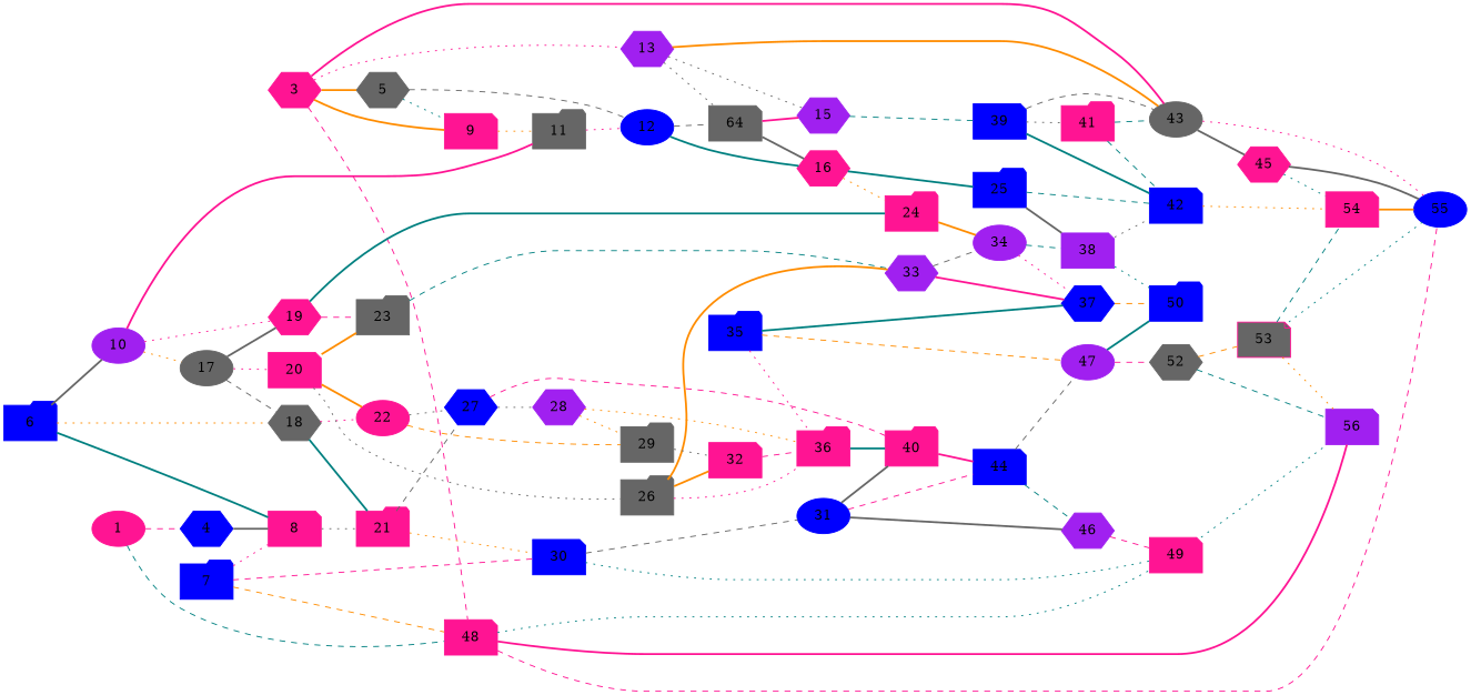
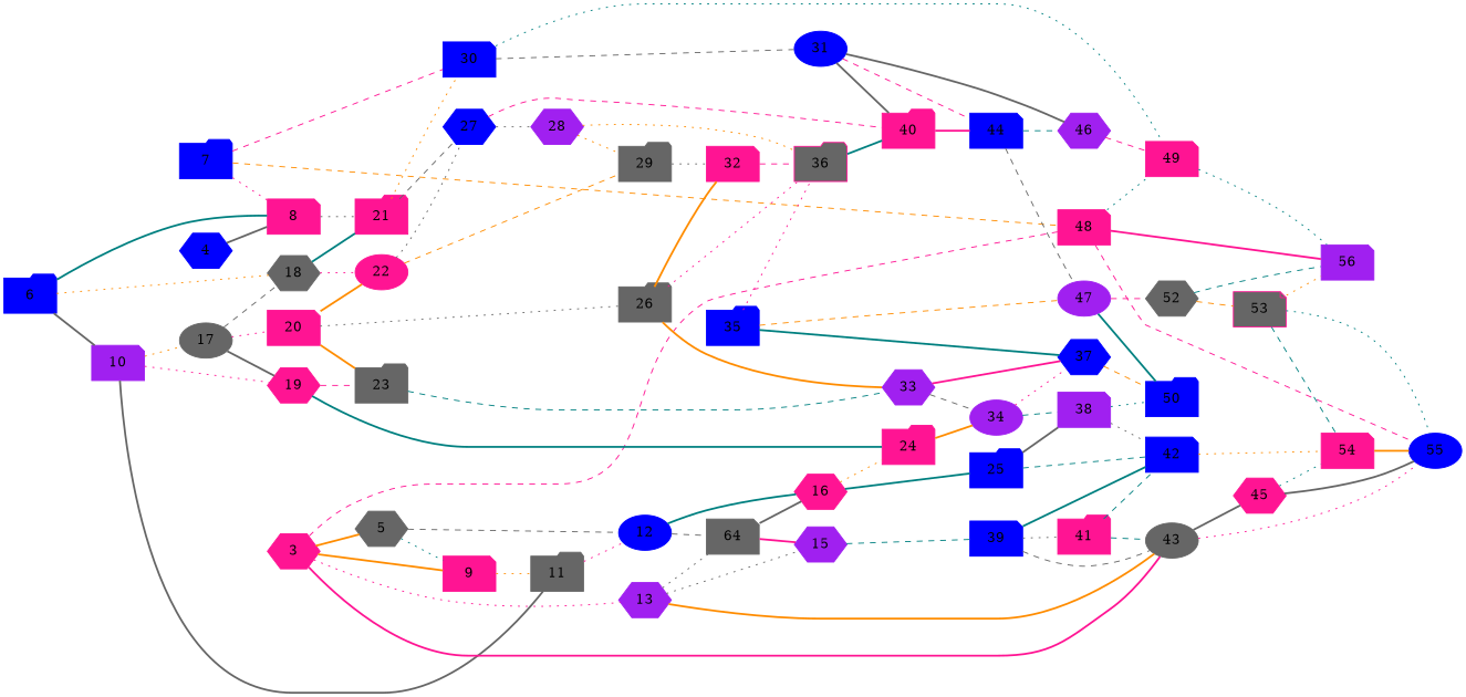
  graph {
    rankdir=LR
    node [color=deeppink shape=hexagon style=filled]
    edge [color=gray40 style=dotted weight=1.0]
-   1 [shape=ellipse]
    4 [color=blue]
    48 [shape=note]
    8 [shape=note]
    49 [shape=note]
    55 [color=blue shape=ellipse]
    56 [color=purple shape=note]
    6 [color=blue shape=folder]
-   10 [color=purple shape=ellipse]
+   10 [color=purple shape=note]
    18 [color=gray40]
    9 [shape=note]
    11 [color=gray40 shape=folder]
    3
    5 [color=gray40]
    13 [color=purple]
    43 [color=gray40 shape=ellipse]
    12 [color=blue shape=ellipse]
    n18 [color=gray40 label=64 shape=note]
    15 [color=purple]
    45
    21 [shape=folder]
    16
    17 [color=gray40 shape=ellipse]
    19
    22 [shape=ellipse]
    7 [color=blue shape=folder]
    30 [color=blue shape=note]
    31 [color=blue shape=ellipse]
    27 [color=blue]
    20 [shape=note]
    24 [shape=folder]
    23 [color=gray40 shape=folder]
    25 [color=blue shape=folder]
    39 [color=blue shape=note]
    42 [color=blue shape=note]
    41 [shape=folder]
    34 [color=purple shape=ellipse]
    38 [color=purple shape=note]
    26 [color=gray40 shape=folder]
    29 [color=gray40 shape=folder]
    33 [color=purple]
    32 [shape=note]
-   36 [shape=folder]
+   36 [shape=folder fillcolor=gray40]
    28 [color=purple]
    40 [shape=folder]
    37 [color=blue]
    50 [color=blue shape=folder]
    54 [shape=note]
    44 [color=blue shape=note]
    46 [color=purple]
    47 [color=purple shape=ellipse]
    35 [color=blue shape=folder]
    52 [color=gray40]
    53 [fillcolor=gray40 shape=note]
-   1 -- 4 [color=deeppink style=dashed weight=2.0]
-   1 -- 48 [color=teal style=dashed]
    4 -- 8 [style=bold]
    48 -- 49 [color=teal]
    48 -- 55 [color=deeppink style=dashed]
    48 -- 56 [color=deeppink style=bold]
    8 -- 21
    49 -- 56 [color=teal]
    6 -- 8 [color=teal style=bold]
    6 -- 10 [style=bold]
    6 -- 18 [color=darkorange]
-   10 -- 11 [color=deeppink style=bold]
+   10 -- 11 [style=bold]
    10 -- 17 [color=darkorange]
    10 -- 19 [color=deeppink]
    18 -- 21 [color=teal style=bold]
    18 -- 22 [color=deeppink]
    9 -- 11 [color=darkorange]
    11 -- 12 [color=deeppink]
    3 -- 48 [color=deeppink style=dashed]
    3 -- 9 [color=darkorange style=bold]
    3 -- 5 [color=darkorange style=bold weight=2.0]
    3 -- 13 [color=deeppink]
    3 -- 43 [color=deeppink style=bold]
    5 -- 9 [color=teal]
    5 -- 12 [style=dashed]
    13 -- 43 [color=darkorange style=bold]
    13 -- n18
    13 -- 15
    43 -- 55 [color=deeppink]
    43 -- 45 [style=bold weight=2.0]
    12 -- n18 [style=dashed]
    12 -- 16 [color=teal style=bold]
    n18 -- 15 [color=deeppink style=bold]
    n18 -- 16 [style=bold]
    15 -- 39 [color=teal style=dashed]
    45 -- 55 [style=bold]
    45 -- 54 [color=teal]
    21 -- 30 [color=darkorange]
    21 -- 27 [style=dashed]
    16 -- 24 [color=darkorange]
    16 -- 25 [color=teal style=bold]
    17 -- 18 [style=dashed]
    17 -- 19 [style=bold]
    17 -- 20 [color=deeppink]
    19 -- 24 [color=teal style=bold]
    19 -- 23 [color=deeppink style=dashed]
    22 -- 27
    22 -- 29 [color=darkorange style=dashed]
    7 -- 48 [color=darkorange style=dashed]
    7 -- 8 [color=deeppink]
    7 -- 30 [color=deeppink style=dashed]
    30 -- 49 [color=teal]
    30 -- 31 [style=dashed]
    31 -- 40 [style=bold]
    31 -- 44 [color=deeppink style=dashed]
    31 -- 46 [style=bold]
    27 -- 28
    27 -- 40 [color=deeppink style=dashed]
    20 -- 22 [color=darkorange style=bold]
    20 -- 23 [color=darkorange style=bold]
    20 -- 26
    24 -- 34 [color=darkorange style=bold]
    23 -- 33 [color=teal style=dashed]
    25 -- 42 [color=teal style=dashed]
    25 -- 38 [style=bold]
    39 -- 43 [style=dashed]
    39 -- 42 [color=teal style=bold]
    39 -- 41
    42 -- 54 [color=darkorange]
    41 -- 43 [color=teal style=dashed]
    41 -- 42 [color=teal style=dashed]
    34 -- 38 [color=teal style=dashed]
    34 -- 37 [color=deeppink]
    38 -- 42
    38 -- 50 [color=teal]
    26 -- 33 [color=darkorange style=bold]
    26 -- 32 [color=darkorange style=bold]
    26 -- 36 [color=deeppink]
    29 -- 32
    33 -- 34 [style=dashed]
    33 -- 37 [color=deeppink style=bold]
    32 -- 36 [color=deeppink style=dashed]
    36 -- 40 [color=teal style=bold]
    28 -- 29 [color=darkorange]
    28 -- 36 [color=darkorange]
    40 -- 44 [color=deeppink style=bold]
    37 -- 50 [color=darkorange style=dashed]
    54 -- 55 [color=darkorange style=bold]
    44 -- 46 [color=teal style=dashed]
    44 -- 47 [style=dashed]
    46 -- 49 [color=deeppink style=dashed]
    47 -- 50 [color=teal style=bold]
    47 -- 52 [color=deeppink style=dashed]
    35 -- 36 [color=deeppink]
    35 -- 37 [color=teal style=bold]
    35 -- 47 [color=darkorange style=dashed]
    52 -- 56 [color=teal style=dashed]
    52 -- 53 [color=darkorange style=dashed]
    53 -- 55 [color=teal]
    53 -- 56 [color=darkorange]
    53 -- 54 [color=teal style=dashed]
  }
